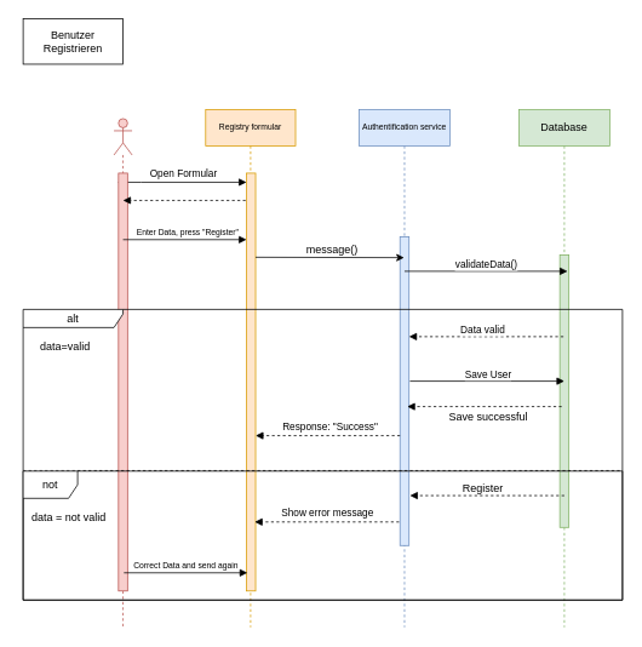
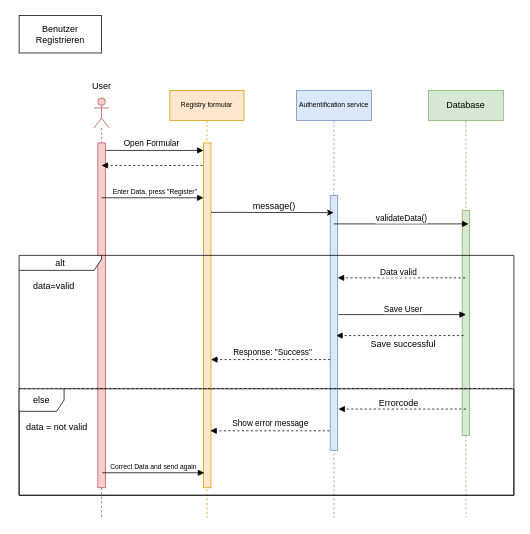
  <mxCell id="0" />
  <mxCell id="1" parent="0" />
  <mxCell id="2" value="Benutzer Registrieren" style="html=1;whiteSpace=wrap;" parent="1" vertex="1"><mxGeometry x="25" y="20" width="110" height="50" as="geometry" /></mxCell>
  <mxCell id="3" value="Open Formular&amp;nbsp;" style="html=1;verticalAlign=bottom;startArrow=oval;endArrow=block;startSize=8;edgeStyle=elbowEdgeStyle;elbow=vertical;curved=0;rounded=0;" parent="1" source="6" target="13" edge="1"><mxGeometry relative="1" as="geometry"><mxPoint x="145" y="200" as="sourcePoint" /><Array as="points"><mxPoint x="155" y="200" /></Array></mxGeometry></mxCell>
  <mxCell id="4" value="Authentification service" style="shape=umlLifeline;perimeter=lifelinePerimeter;whiteSpace=wrap;html=1;container=0;dropTarget=0;collapsible=0;recursiveResize=0;outlineConnect=0;portConstraint=eastwest;newEdgeStyle={&quot;edgeStyle&quot;:&quot;elbowEdgeStyle&quot;,&quot;elbow&quot;:&quot;vertical&quot;,&quot;curved&quot;:0,&quot;rounded&quot;:0};fillColor=#dae8fc;strokeColor=#6c8ebf;strokeWidth=1;fontSize=9;" parent="1" vertex="1"><mxGeometry x="395" y="120" width="100" height="570" as="geometry" /></mxCell>
  <mxCell id="5" value="" style="html=1;points=[];perimeter=orthogonalPerimeter;outlineConnect=0;targetShapes=umlLifeline;portConstraint=eastwest;newEdgeStyle={&quot;edgeStyle&quot;:&quot;elbowEdgeStyle&quot;,&quot;elbow&quot;:&quot;vertical&quot;,&quot;curved&quot;:0,&quot;rounded&quot;:0};fillColor=#dae8fc;strokeColor=#6c8ebf;" parent="4" vertex="1"><mxGeometry x="45" y="140" width="10" height="340" as="geometry" /></mxCell>
  <mxCell id="6" value="" style="shape=umlLifeline;perimeter=lifelinePerimeter;whiteSpace=wrap;html=1;container=1;dropTarget=0;collapsible=0;recursiveResize=0;outlineConnect=0;portConstraint=eastwest;newEdgeStyle={&quot;curved&quot;:0,&quot;rounded&quot;:0};participant=umlActor;size=40;fillColor=#f8cecc;strokeColor=#b85450;" parent="1" vertex="1"><mxGeometry x="125" y="130" width="20" height="560" as="geometry" /></mxCell>
  <mxCell id="7" value="" style="html=1;points=[[0,0,0,0,5],[0,1,0,0,-5],[1,0,0,0,5],[1,1,0,0,-5]];perimeter=orthogonalPerimeter;outlineConnect=0;targetShapes=umlLifeline;portConstraint=eastwest;newEdgeStyle={&quot;curved&quot;:0,&quot;rounded&quot;:0};fillColor=#f8cecc;strokeColor=#b85450;" parent="6" vertex="1"><mxGeometry x="5" y="60" width="10" height="460" as="geometry" /></mxCell>
+ <mxCell id="8" value="User" style="text;html=1;align=center;verticalAlign=middle;resizable=0;points=[];autosize=1;strokeColor=none;fillColor=none;" parent="1" vertex="1"><mxGeometry x="110" y="100" width="50" height="30" as="geometry" /></mxCell>
  <mxCell id="9" value="Database" style="shape=umlLifeline;perimeter=lifelinePerimeter;whiteSpace=wrap;html=1;container=0;dropTarget=0;collapsible=0;recursiveResize=0;outlineConnect=0;portConstraint=eastwest;newEdgeStyle={&quot;edgeStyle&quot;:&quot;elbowEdgeStyle&quot;,&quot;elbow&quot;:&quot;vertical&quot;,&quot;curved&quot;:0,&quot;rounded&quot;:0};fillColor=#d5e8d4;strokeColor=#82b366;" parent="1" vertex="1"><mxGeometry x="571" y="120" width="100" height="570" as="geometry" /></mxCell>
  <mxCell id="10" value="" style="html=1;points=[];perimeter=orthogonalPerimeter;outlineConnect=0;targetShapes=umlLifeline;portConstraint=eastwest;newEdgeStyle={&quot;edgeStyle&quot;:&quot;elbowEdgeStyle&quot;,&quot;elbow&quot;:&quot;vertical&quot;,&quot;curved&quot;:0,&quot;rounded&quot;:0};fillColor=#d5e8d4;strokeColor=#82b366;" parent="9" vertex="1"><mxGeometry x="45" y="160" width="10" height="300" as="geometry" /></mxCell>
  <mxCell id="11" value="validateData()" style="html=1;verticalAlign=bottom;endArrow=block;curved=0;rounded=0;exitX=0.5;exitY=0.278;exitDx=0;exitDy=0;exitPerimeter=0;" parent="1" edge="1"><mxGeometry x="0.008" y="-2" width="80" relative="1" as="geometry"><mxPoint x="445" y="298" as="sourcePoint" /><mxPoint x="624.5" y="298" as="targetPoint" /><mxPoint as="offset" /></mxGeometry></mxCell>
  <mxCell id="12" value="Registry formular" style="shape=umlLifeline;perimeter=lifelinePerimeter;whiteSpace=wrap;html=1;container=0;dropTarget=0;collapsible=0;recursiveResize=0;outlineConnect=0;portConstraint=eastwest;newEdgeStyle={&quot;edgeStyle&quot;:&quot;elbowEdgeStyle&quot;,&quot;elbow&quot;:&quot;vertical&quot;,&quot;curved&quot;:0,&quot;rounded&quot;:0};fillColor=#ffe6cc;strokeColor=#d79b00;gradientColor=none;fontSize=9;" parent="1" vertex="1"><mxGeometry x="226" y="120" width="99" height="570" as="geometry" /></mxCell>
  <mxCell id="13" value="" style="html=1;points=[];perimeter=orthogonalPerimeter;outlineConnect=0;targetShapes=umlLifeline;portConstraint=eastwest;newEdgeStyle={&quot;edgeStyle&quot;:&quot;elbowEdgeStyle&quot;,&quot;elbow&quot;:&quot;vertical&quot;,&quot;curved&quot;:0,&quot;rounded&quot;:0};fillColor=#ffe6cc;strokeColor=#d79b00;" parent="12" vertex="1"><mxGeometry x="45" y="70" width="10" height="460" as="geometry" /></mxCell>
  <mxCell id="14" value="" style="html=1;verticalAlign=bottom;labelBackgroundColor=none;endArrow=block;endFill=1;dashed=1;rounded=0;" parent="1" edge="1"><mxGeometry width="160" relative="1" as="geometry"><mxPoint x="270" y="220" as="sourcePoint" /><mxPoint x="135" y="220" as="targetPoint" /></mxGeometry></mxCell>
  <mxCell id="15" value="" style="html=1;verticalAlign=bottom;labelBackgroundColor=none;endArrow=block;endFill=1;rounded=0;exitX=0.5;exitY=0.226;exitDx=0;exitDy=0;exitPerimeter=0;" parent="1" edge="1"><mxGeometry width="160" relative="1" as="geometry"><mxPoint x="135" y="263.18" as="sourcePoint" /><mxPoint x="271" y="263.18" as="targetPoint" /></mxGeometry></mxCell>
  <mxCell id="16" value="Enter Data, press &quot;Register&quot;" style="edgeLabel;html=1;align=center;verticalAlign=middle;resizable=0;points=[];fontSize=9;" parent="15" vertex="1" connectable="0"><mxGeometry x="-0.167" y="3" relative="1" as="geometry"><mxPoint x="13" y="-6" as="offset" /></mxGeometry></mxCell>
  <mxCell id="17" value="" style="edgeStyle=elbowEdgeStyle;rounded=0;orthogonalLoop=1;jettySize=auto;html=1;elbow=vertical;curved=0;" parent="1" edge="1"><mxGeometry relative="1" as="geometry"><mxPoint x="281" y="282.57" as="sourcePoint" /><mxPoint x="444.5" y="282.57" as="targetPoint" /></mxGeometry></mxCell>
  <mxCell id="18" value="message()" style="text;html=1;align=center;verticalAlign=middle;resizable=0;points=[];autosize=1;strokeColor=none;fillColor=none;" parent="1" vertex="1"><mxGeometry x="325" y="260" width="80" height="30" as="geometry" /></mxCell>
  <mxCell id="19" value="alt" style="shape=umlFrame;whiteSpace=wrap;html=1;pointerEvents=0;recursiveResize=0;container=1;collapsible=0;width=110;height=20;" parent="1" vertex="1"><mxGeometry x="25" y="340" width="660" height="320" as="geometry" /></mxCell>
  <mxCell id="20" value="data=valid" style="text;html=1;" parent="19" vertex="1"><mxGeometry width="100" height="20" relative="1" as="geometry"><mxPoint x="17" y="28" as="offset" /></mxGeometry></mxCell>
  <mxCell id="21" value="" style="line;strokeWidth=1;dashed=1;labelPosition=center;verticalLabelPosition=bottom;align=left;verticalAlign=top;spacingLeft=20;spacingTop=15;html=1;whiteSpace=wrap;" parent="19" vertex="1"><mxGeometry y="15" width="660" height="325" as="geometry" /></mxCell>
  <mxCell id="22" value="" style="html=1;verticalAlign=bottom;labelBackgroundColor=none;endArrow=block;endFill=1;dashed=1;rounded=0;" parent="19" edge="1"><mxGeometry width="160" relative="1" as="geometry"><mxPoint x="414" y="234" as="sourcePoint" /><mxPoint x="255" y="234" as="targetPoint" /></mxGeometry></mxCell>
  <mxCell id="23" value="Show error message" style="edgeLabel;html=1;align=center;verticalAlign=middle;resizable=0;points=[];" parent="22" vertex="1" connectable="0"><mxGeometry x="0.199" y="-1" relative="1" as="geometry"><mxPoint x="15" y="-10" as="offset" /></mxGeometry></mxCell>
- <mxCell id="24" value="not" style="shape=umlFrame;whiteSpace=wrap;html=1;pointerEvents=0;" parent="19" vertex="1"><mxGeometry y="178" width="660" height="142" as="geometry" /></mxCell>
+ <mxCell id="24" value="else" style="shape=umlFrame;whiteSpace=wrap;html=1;pointerEvents=0;" parent="19" vertex="1"><mxGeometry y="178" width="660" height="142" as="geometry" /></mxCell>
  <mxCell id="25" value="" style="html=1;verticalAlign=bottom;labelBackgroundColor=none;endArrow=block;endFill=1;rounded=0;exitX=0.5;exitY=0.226;exitDx=0;exitDy=0;exitPerimeter=0;" parent="19" edge="1"><mxGeometry width="160" relative="1" as="geometry"><mxPoint x="111" y="290" as="sourcePoint" /><mxPoint x="247" y="290" as="targetPoint" /></mxGeometry></mxCell>
  <mxCell id="26" value="Correct Data and send again" style="edgeLabel;html=1;align=center;verticalAlign=middle;resizable=0;points=[];fontSize=9;" parent="25" vertex="1" connectable="0"><mxGeometry x="-0.167" y="3" relative="1" as="geometry"><mxPoint x="10" y="-6" as="offset" /></mxGeometry></mxCell>
  <mxCell id="27" value="Save User" style="html=1;verticalAlign=bottom;endArrow=block;curved=0;rounded=0;" parent="1" edge="1"><mxGeometry x="0.008" y="-2" width="80" relative="1" as="geometry"><mxPoint x="451" y="419" as="sourcePoint" /><mxPoint x="621" y="419" as="targetPoint" /><mxPoint as="offset" /></mxGeometry></mxCell>
  <mxCell id="28" value="" style="html=1;verticalAlign=bottom;labelBackgroundColor=none;endArrow=block;endFill=1;dashed=1;rounded=0;" parent="1" edge="1"><mxGeometry width="160" relative="1" as="geometry"><mxPoint x="618" y="447" as="sourcePoint" /><mxPoint x="448" y="447" as="targetPoint" /></mxGeometry></mxCell>
  <mxCell id="29" value="Save successful" style="text;html=1;align=center;verticalAlign=middle;resizable=0;points=[];autosize=1;strokeColor=none;fillColor=none;" parent="1" vertex="1"><mxGeometry x="482" y="444" width="110" height="30" as="geometry" /></mxCell>
  <mxCell id="30" value="" style="html=1;verticalAlign=bottom;labelBackgroundColor=none;endArrow=block;endFill=1;dashed=1;rounded=0;" parent="1" edge="1"><mxGeometry width="160" relative="1" as="geometry"><mxPoint x="440" y="479" as="sourcePoint" /><mxPoint x="281" y="479" as="targetPoint" /><Array as="points"><mxPoint x="375" y="479" /></Array></mxGeometry></mxCell>
  <mxCell id="31" value="Response: &quot;Success&quot;" style="edgeLabel;html=1;align=center;verticalAlign=middle;resizable=0;points=[];" parent="30" vertex="1" connectable="0"><mxGeometry x="0.165" y="1" relative="1" as="geometry"><mxPoint x="15" y="-11" as="offset" /></mxGeometry></mxCell>
- <mxCell id="32" value="Register" style="text;html=1;align=center;verticalAlign=middle;resizable=0;points=[];autosize=1;strokeColor=none;fillColor=none;" parent="1" vertex="1"><mxGeometry x="491" y="522" width="80" height="30" as="geometry" /></mxCell>
+ <mxCell id="32" value="Errorcode" style="text;html=1;align=center;verticalAlign=middle;resizable=0;points=[];autosize=1;strokeColor=none;fillColor=none;" parent="1" vertex="1"><mxGeometry x="491" y="522" width="80" height="30" as="geometry" /></mxCell>
  <mxCell id="33" value="" style="html=1;verticalAlign=bottom;labelBackgroundColor=none;endArrow=block;endFill=1;dashed=1;rounded=0;" parent="1" edge="1"><mxGeometry width="160" relative="1" as="geometry"><mxPoint x="620" y="370" as="sourcePoint" /><mxPoint x="450" y="370" as="targetPoint" /></mxGeometry></mxCell>
  <mxCell id="34" value="Data valid" style="edgeLabel;html=1;align=center;verticalAlign=middle;resizable=0;points=[];" parent="33" vertex="1" connectable="0"><mxGeometry x="0.222" y="-3" relative="1" as="geometry"><mxPoint x="14" y="-5" as="offset" /></mxGeometry></mxCell>
  <mxCell id="35" value="" style="html=1;verticalAlign=bottom;labelBackgroundColor=none;endArrow=block;endFill=1;dashed=1;rounded=0;" parent="1" edge="1"><mxGeometry width="160" relative="1" as="geometry"><mxPoint x="621" y="545" as="sourcePoint" /><mxPoint x="451" y="545" as="targetPoint" /></mxGeometry></mxCell>
  <mxCell id="36" value="data = not valid" style="text;html=1;align=center;verticalAlign=middle;resizable=0;points=[];autosize=1;strokeColor=none;fillColor=none;" parent="1" vertex="1"><mxGeometry x="20" y="555" width="110" height="30" as="geometry" /></mxCell>
